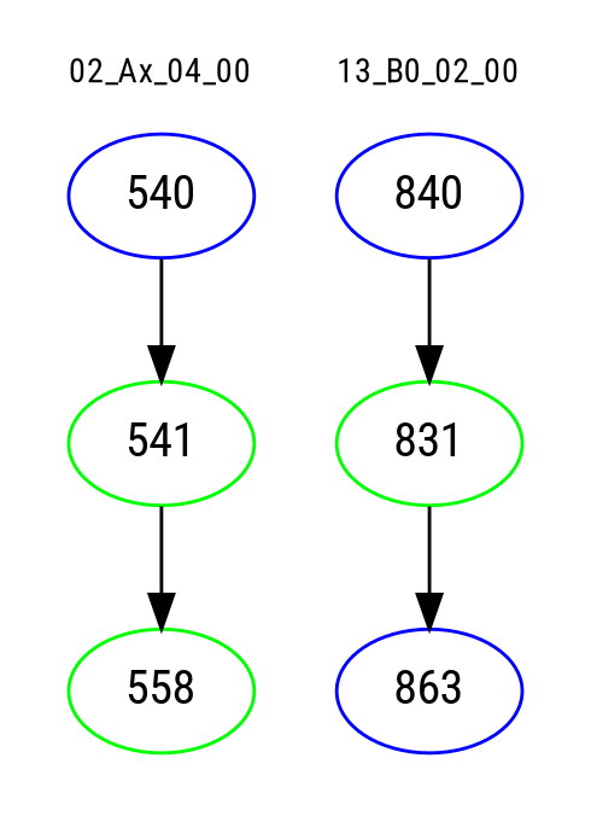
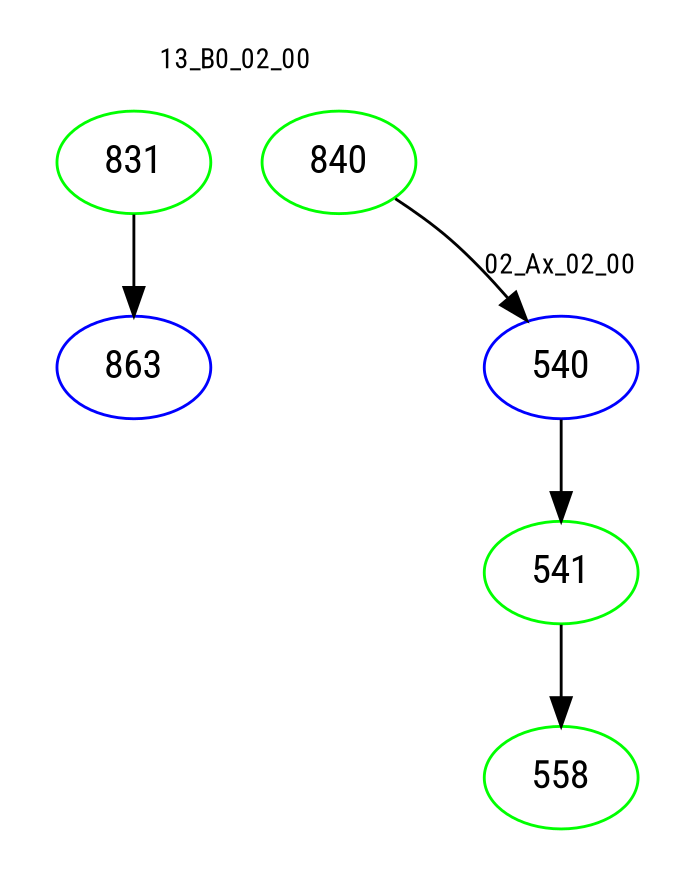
  digraph {
    fontname="Roboto Condensed"
    node [color=blue fontname="Roboto Condensed"]
    edge [color=black fontname="Roboto Condensed"]
    n1 [label=540]
    n2 [color=green label=541]
    n3 [color=green label=558]
-   n4 [label=840]
+   n4 [color=green label=840]
    n5 [color=green label=831]
    n6 [label=863]
    subgraph cluster_1 {
      color=white
      fontsize=10
-     label="02_Ax_04_00"
+     label="02_Ax_02_00"
      n1
      n2
      n3
    }
    subgraph cluster_2 {
      color=white
      fontsize=10
      label="13_B0_02_00"
      n4
      n5
      n6
    }
    n1 -> n2
    n2 -> n3
-   n4 -> n5
+   n4 -> n1
    n5 -> n6
  }
